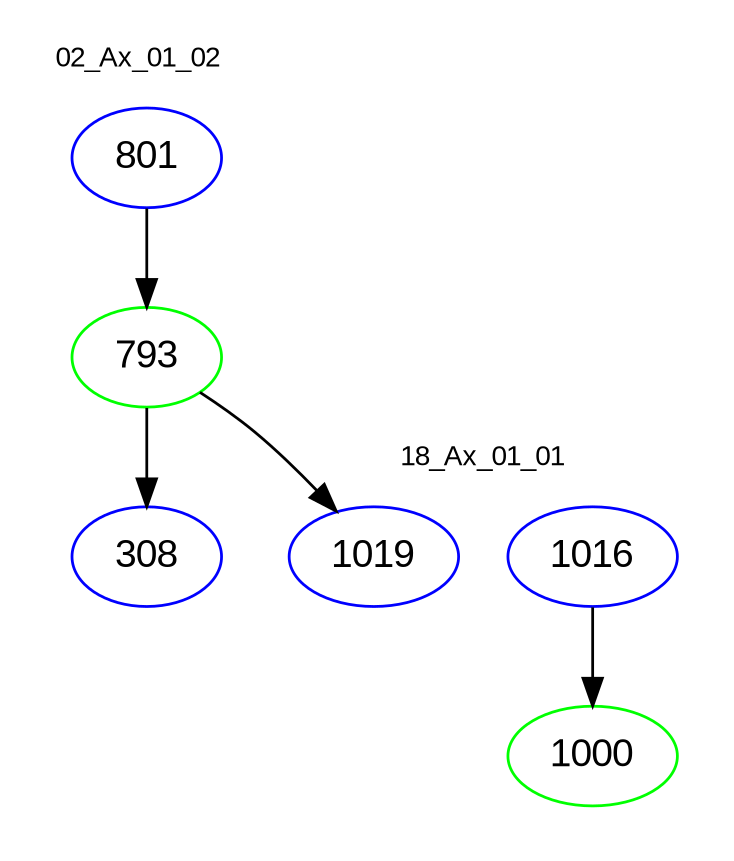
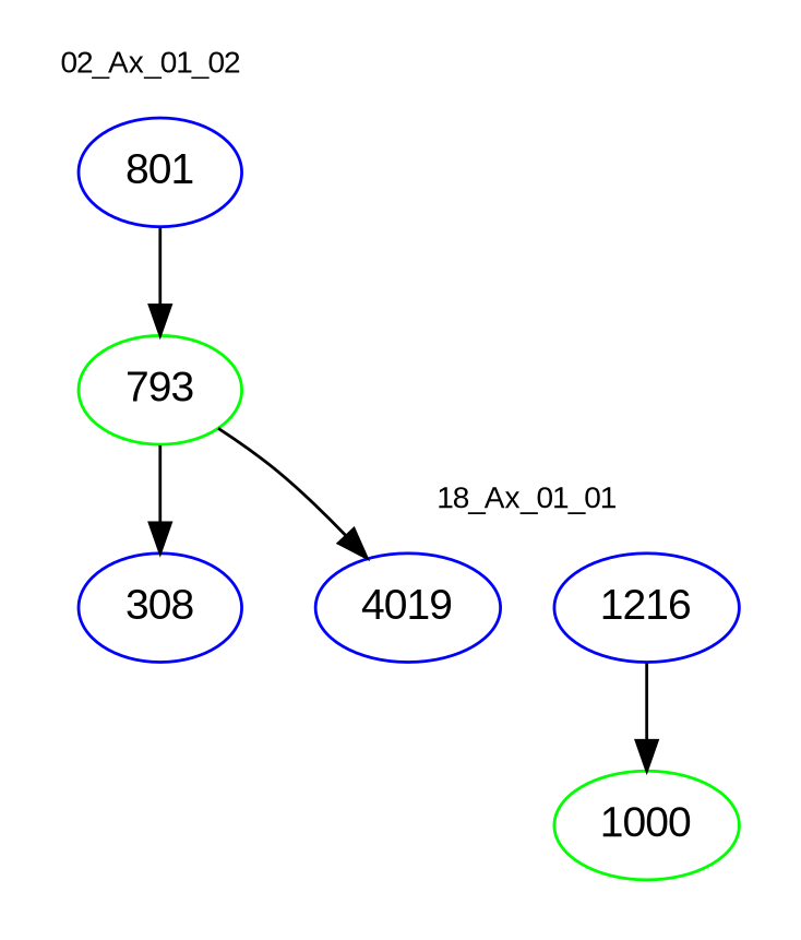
  digraph {
    fontname="Liberation Sans"
    node [color=blue fontname="Liberation Sans"]
    edge [color=black fontname="Liberation Sans"]
    n1 [label=801]
    n2 [color=green label=793]
    n3 [label=308]
-   n4 [label=1016]
+   n4 [label=1216]
    n5 [color=green label=1000]
-   n6 [label=1019]
+   n6 [label=4019]
    subgraph cluster_1 {
      color=white
      fontsize=10
      label="02_Ax_01_02"
      n1
      n2
      n3
    }
    subgraph cluster_2 {
      color=white
      fontsize=10
      label="18_Ax_01_01"
      n4
      n5
      n6
    }
    n1 -> n2
    n2 -> n3
    n2 -> n6
    n4 -> n5
  }
